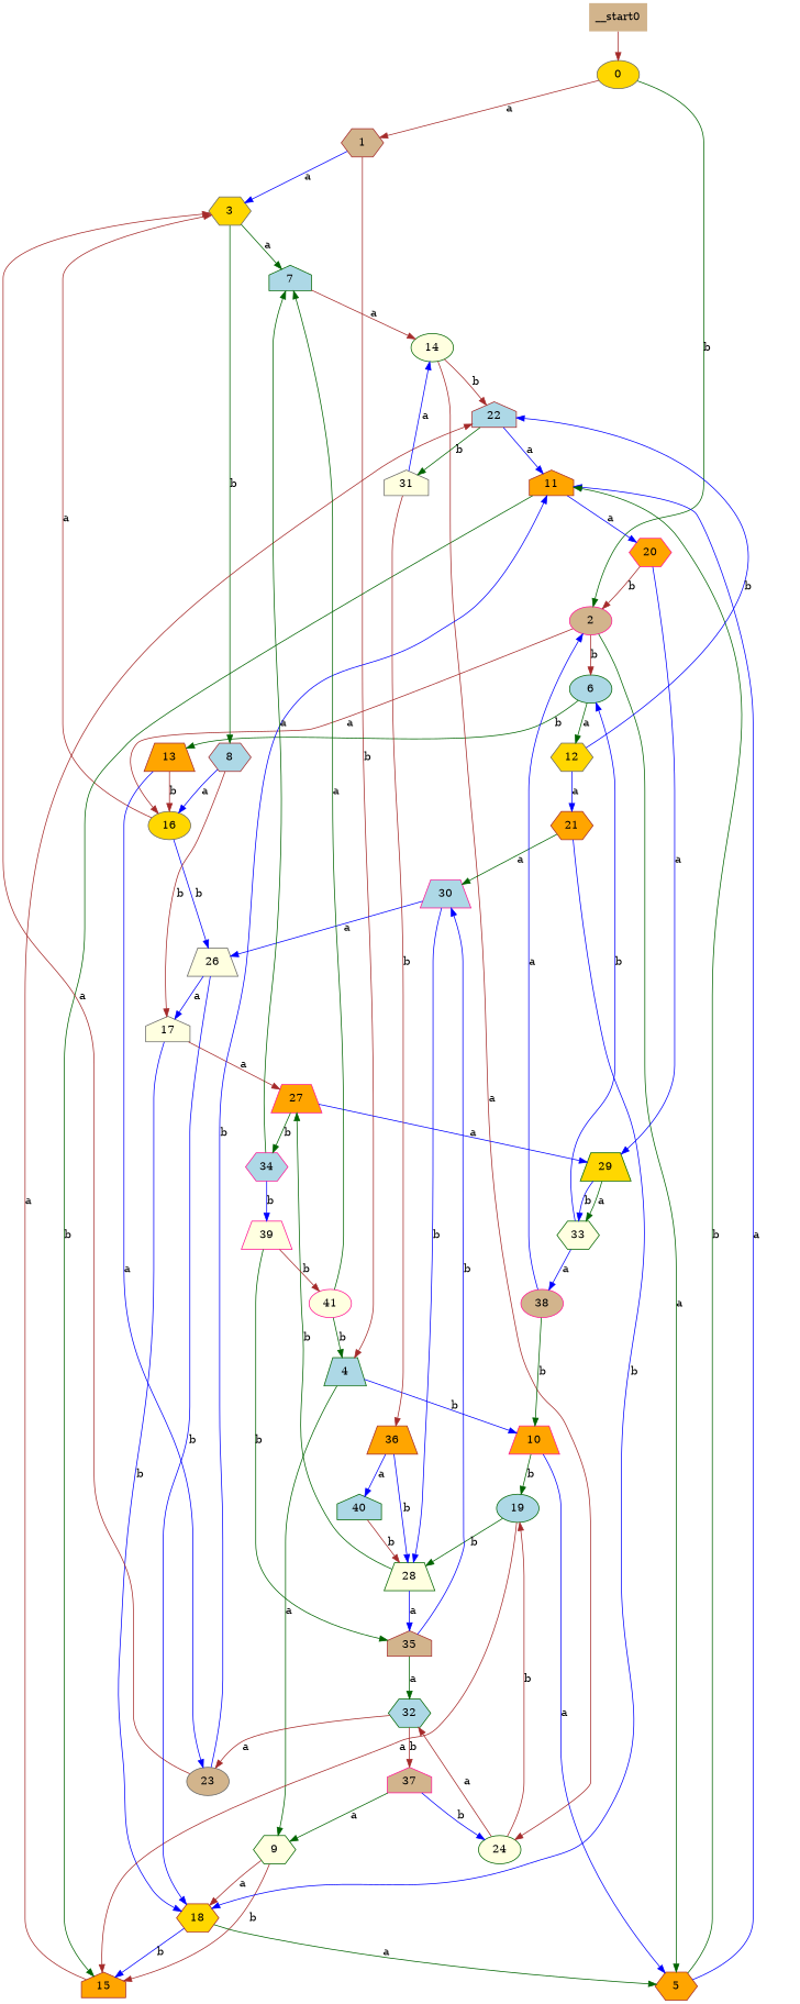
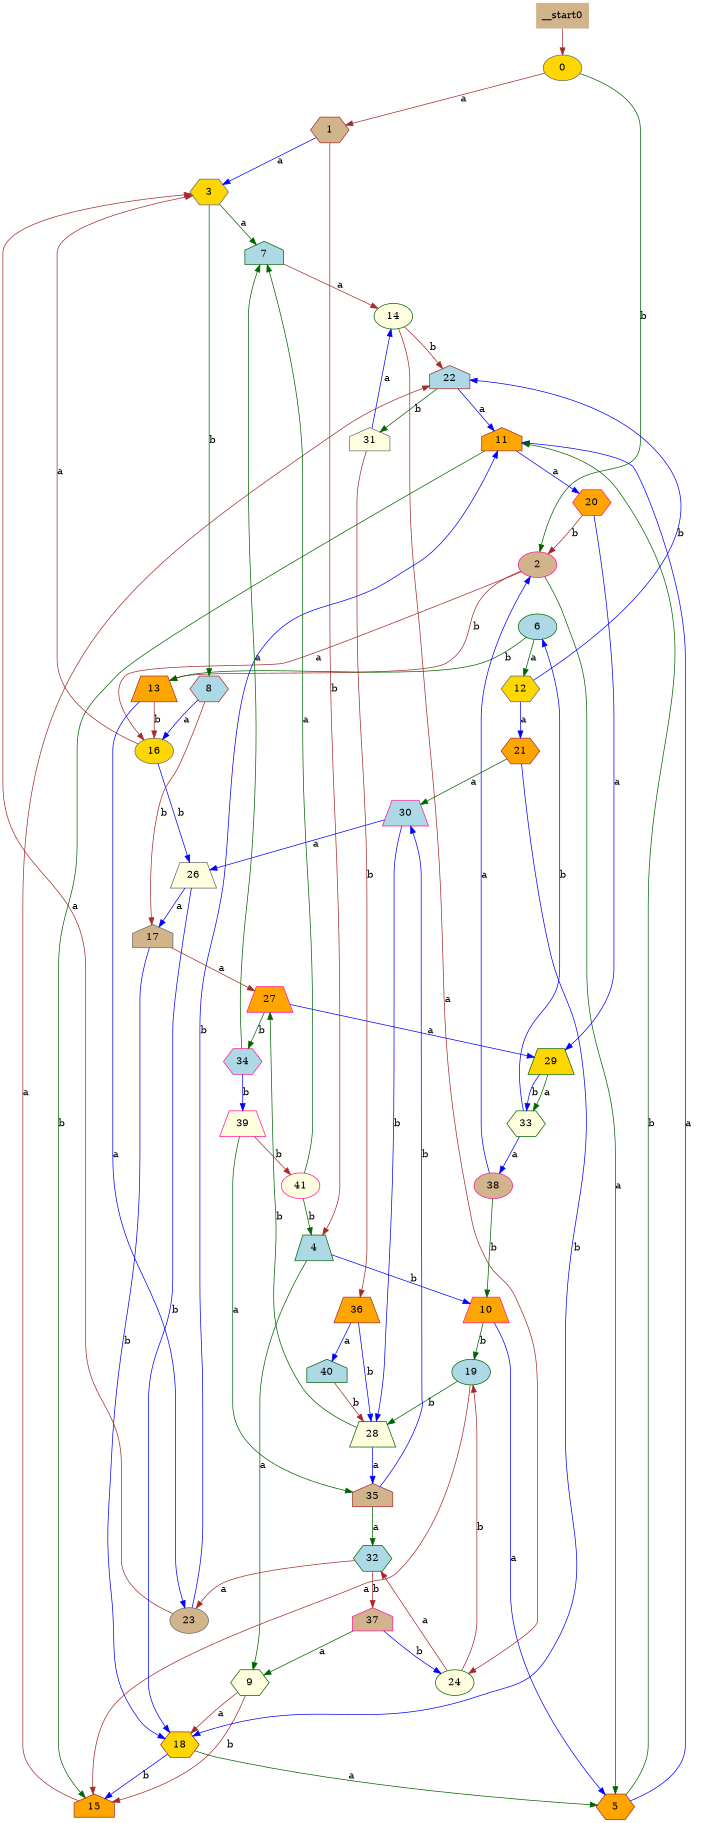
  digraph {
    node [color=brown fillcolor=lightblue shape=hexagon style=filled]
    edge [color=blue]
    __start0 [fillcolor=tan shape=none]
    0 [color=gray40 fillcolor=gold shape=ellipse]
    1 [fillcolor=tan]
    2 [color=deeppink fillcolor=tan shape=ellipse]
    3 [color=gray40 fillcolor=gold]
    4 [color=darkgreen shape=trapezium]
    5 [fillcolor=orange]
    6 [color=darkgreen shape=ellipse]
    16 [color=gray40 fillcolor=gold shape=ellipse]
    7 [color=darkgreen shape=house]
    8
    9 [color=darkgreen fillcolor=lightyellow]
    10 [color=deeppink fillcolor=orange shape=trapezium]
    11 [fillcolor=orange shape=house]
    12 [color=gray40 fillcolor=gold]
    13 [fillcolor=orange shape=trapezium]
    14 [color=darkgreen fillcolor=lightyellow shape=ellipse]
-   17 [color=gray40 fillcolor=lightyellow shape=house]
+   17 [color=gray40 fillcolor=tan shape=house]
    15 [fillcolor=orange shape=house]
    18 [fillcolor=gold]
    19 [color=darkgreen shape=ellipse]
    20 [color=deeppink fillcolor=orange]
    21 [fillcolor=orange]
    22 [shape=house]
    23 [color=gray40 fillcolor=tan shape=ellipse]
    24 [color=darkgreen fillcolor=lightyellow shape=ellipse]
    26 [color=gray40 fillcolor=lightyellow shape=trapezium]
    27 [color=deeppink fillcolor=orange shape=trapezium]
    28 [color=darkgreen fillcolor=lightyellow shape=trapezium]
    29 [color=darkgreen fillcolor=gold shape=trapezium]
    30 [color=deeppink shape=trapezium]
    31 [color=gray40 fillcolor=lightyellow shape=house]
    32 [color=darkgreen]
    34 [color=deeppink]
    35 [fillcolor=tan shape=house]
    33 [color=darkgreen fillcolor=lightyellow]
    36 [fillcolor=orange shape=trapezium]
    37 [color=deeppink fillcolor=tan shape=house]
    38 [color=deeppink fillcolor=tan shape=ellipse]
    39 [color=deeppink fillcolor=lightyellow shape=trapezium]
    40 [color=darkgreen shape=house]
    41 [color=deeppink fillcolor=lightyellow shape=ellipse]
    __start0 -> 0 [color=brown]
    0 -> 1 [color=brown label=a]
    0 -> 2 [color=darkgreen label=b]
    1 -> 3 [label=a]
    1 -> 4 [color=brown label=b]
    2 -> 5 [color=darkgreen label=a]
-   2 -> 6 [color=brown label=b]
+   2 -> 13 [color=brown label=b]
    2 -> 16 [color=brown label=a]
    3 -> 7 [color=darkgreen label=a]
    3 -> 8 [color=darkgreen label=b]
    4 -> 9 [color=darkgreen label=a]
    4 -> 10 [label=b]
    5 -> 11 [label=a]
    5 -> 11 [color=darkgreen label=b]
    6 -> 12 [color=darkgreen label=a]
    6 -> 13 [color=darkgreen label=b]
    16 -> 3 [color=brown label=a]
    16 -> 26 [label=b]
    7 -> 14 [color=brown label=a]
    8 -> 16 [label=a]
    8 -> 17 [color=brown label=b]
    9 -> 15 [color=brown label=b]
    9 -> 18 [color=brown label=a]
    10 -> 5 [label=a]
    10 -> 19 [color=darkgreen label=b]
    11 -> 15 [color=darkgreen label=b]
    11 -> 20 [label=a]
    12 -> 21 [label=a]
    12 -> 22 [label=b]
    13 -> 16 [color=brown label=b]
    13 -> 23 [label=a]
    14 -> 22 [color=brown label=b]
    14 -> 24 [color=brown label=a]
    17 -> 18 [label=b]
    17 -> 27 [color=brown label=a]
    15 -> 22 [color=brown label=a]
    18 -> 5 [color=darkgreen label=a]
    18 -> 15 [label=b]
    19 -> 15 [color=brown label=a]
    19 -> 28 [color=darkgreen label=b]
    20 -> 2 [color=brown label=b]
    20 -> 29 [label=a]
    21 -> 18 [label=b]
    21 -> 30 [color=darkgreen label=a]
    22 -> 11 [label=a]
    22 -> 31 [color=darkgreen label=b]
    23 -> 3 [color=brown label=a]
    23 -> 11 [label=b]
    24 -> 19 [color=brown label=b]
    24 -> 32 [color=brown label=a]
    26 -> 17 [label=a]
    26 -> 18 [label=b]
    27 -> 29 [label=a]
    27 -> 34 [color=darkgreen label=b]
    28 -> 27 [color=darkgreen label=b]
    28 -> 35 [label=a]
    29 -> 33 [color=darkgreen label=a]
    29 -> 33 [label=b]
    30 -> 26 [label=a]
    30 -> 28 [label=b]
    31 -> 14 [label=a]
    31 -> 36 [color=brown label=b]
    32 -> 23 [color=brown label=a]
    32 -> 37 [color=brown label=b]
    34 -> 7 [color=darkgreen label=a]
    34 -> 39 [label=b]
    35 -> 30 [label=b]
    35 -> 32 [color=darkgreen label=a]
    33 -> 6 [label=b]
    33 -> 38 [label=a]
    36 -> 28 [label=b]
    36 -> 40 [label=a]
    37 -> 9 [color=darkgreen label=a]
    37 -> 24 [label=b]
    38 -> 2 [label=a]
    38 -> 10 [color=darkgreen label=b]
-   39 -> 35 [color=darkgreen label=b]
+   39 -> 35 [color=darkgreen label=a]
    39 -> 41 [color=brown label=b]
    40 -> 28 [color=brown label=b]
    41 -> 4 [color=darkgreen label=b]
    41 -> 7 [color=darkgreen label=a]
  }
